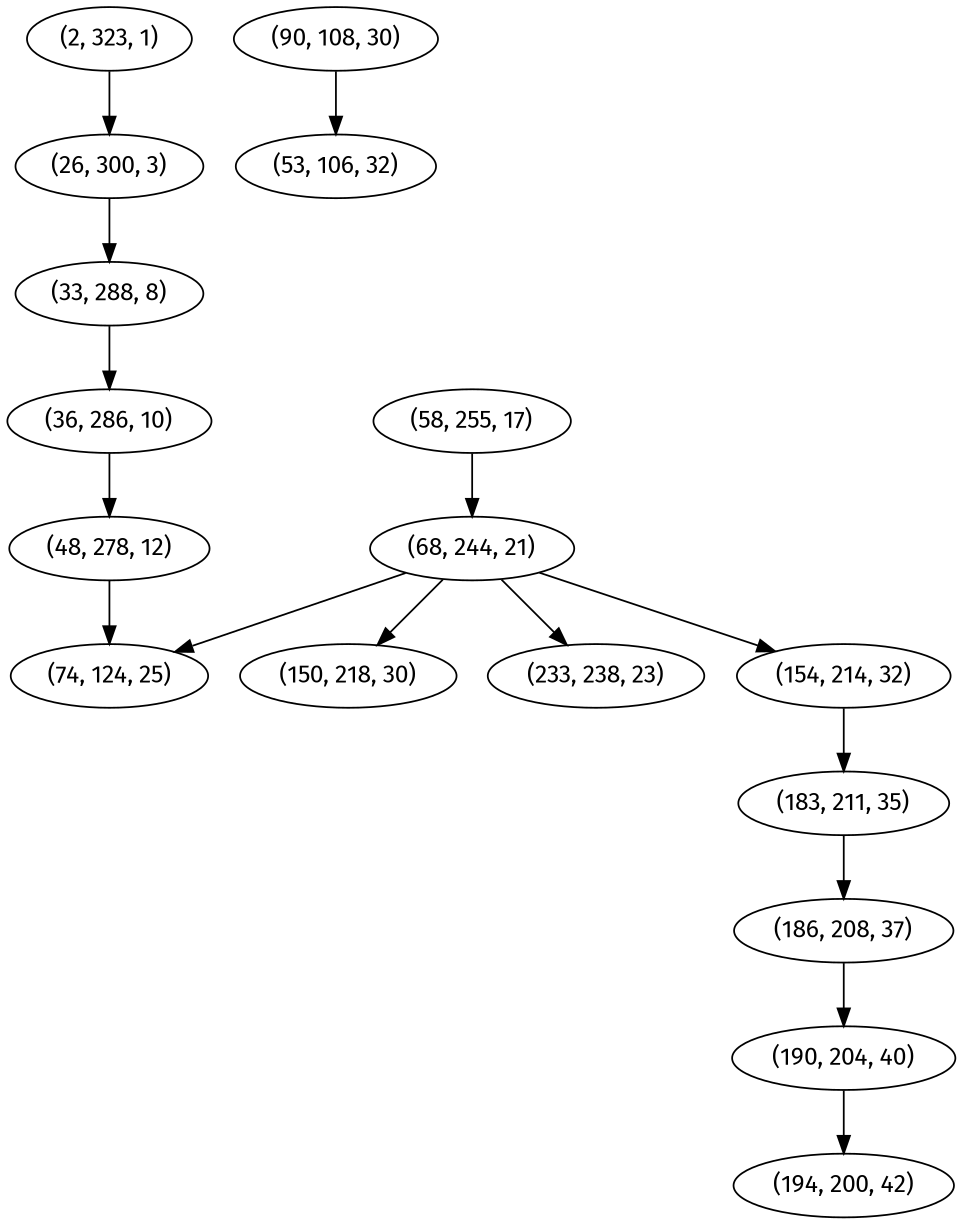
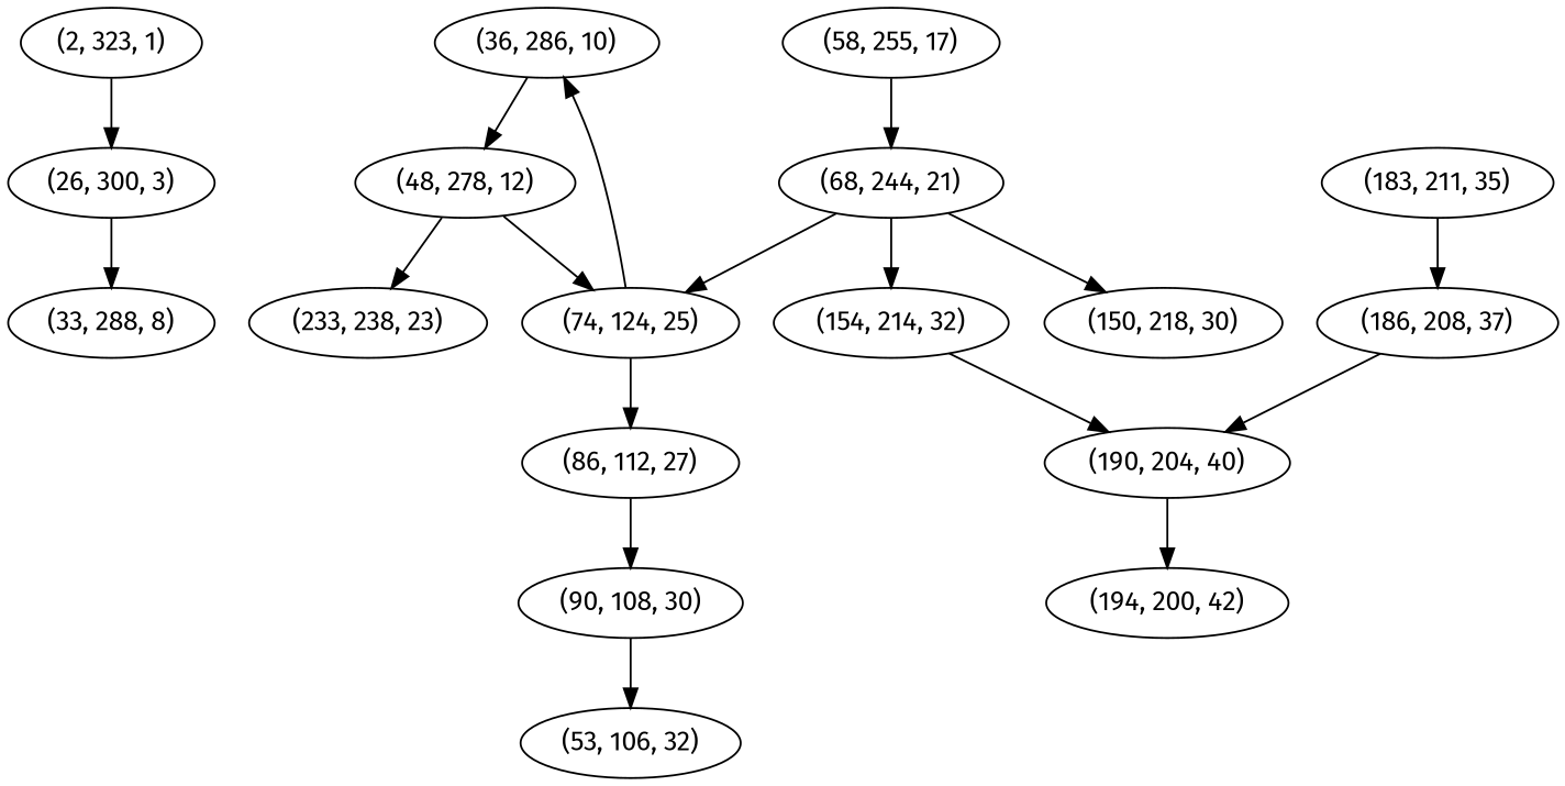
  digraph {
    fontname="Fira Sans"
    node [fontname="Fira Sans"]
    edge [fontname="Fira Sans"]
    "(2, 323, 1)"
    "(26, 300, 3)"
    "(33, 288, 8)"
    "(36, 286, 10)"
    "(48, 278, 12)"
    "(74, 124, 25)"
    "(58, 255, 17)"
    "(68, 244, 21)"
    "(150, 218, 30)"
    "(233, 238, 23)"
    "(154, 214, 32)"
+   "(86, 112, 27)"
    "(90, 108, 30)"
    n14 [label="(53, 106, 32)"]
    "(183, 211, 35)"
    "(186, 208, 37)"
    "(190, 204, 40)"
    "(194, 200, 42)"
    "(2, 323, 1)" -> "(26, 300, 3)"
    "(26, 300, 3)" -> "(33, 288, 8)"
-   "(33, 288, 8)" -> "(36, 286, 10)"
+   "(74, 124, 25)" -> "(36, 286, 10)"
    "(36, 286, 10)" -> "(48, 278, 12)"
    "(48, 278, 12)" -> "(74, 124, 25)"
+   "(74, 124, 25)" -> "(86, 112, 27)"
    "(58, 255, 17)" -> "(68, 244, 21)"
    "(68, 244, 21)" -> "(74, 124, 25)"
    "(68, 244, 21)" -> "(150, 218, 30)"
-   "(68, 244, 21)" -> "(233, 238, 23)"
+   "(48, 278, 12)" -> "(233, 238, 23)"
    "(68, 244, 21)" -> "(154, 214, 32)"
-   "(154, 214, 32)" -> "(183, 211, 35)"
+   "(154, 214, 32)" -> "(190, 204, 40)"
+   "(86, 112, 27)" -> "(90, 108, 30)"
    "(90, 108, 30)" -> n14
    "(183, 211, 35)" -> "(186, 208, 37)"
    "(186, 208, 37)" -> "(190, 204, 40)"
    "(190, 204, 40)" -> "(194, 200, 42)"
  }
